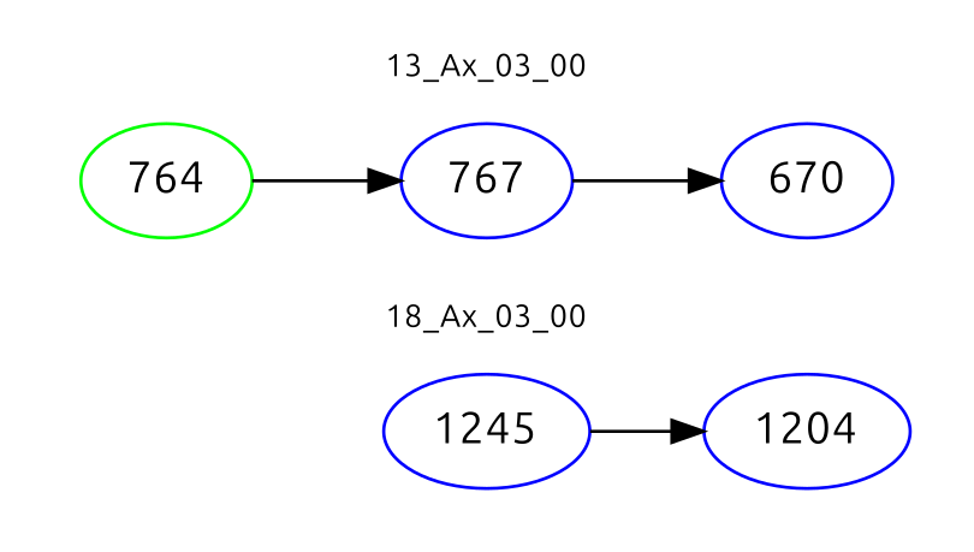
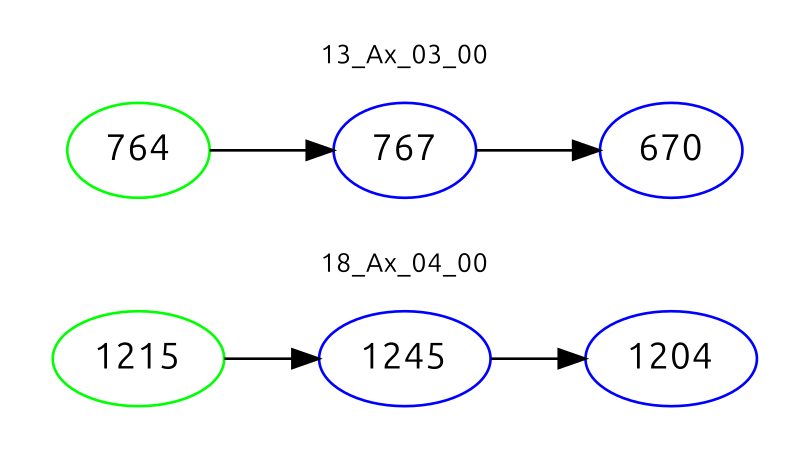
  digraph {
    fontname=Ubuntu
    rankdir=LR
    node [color=blue fontname=Ubuntu]
    edge [color=black fontname=Ubuntu]
+   n1 [color=green label=1215]
    n2 [label=1245]
    n3 [label=1204]
    n4 [color=green label=764]
    n5 [label=767]
    n6 [label=670]
    subgraph cluster_1 {
      color=white
      fontsize=10
-     label="18_Ax_03_00"
+     label="18_Ax_04_00"
+     n1
      n2
      n3
    }
    subgraph cluster_2 {
      color=white
      fontsize=10
      label="13_Ax_03_00"
      n4
      n5
      n6
    }
+   n1 -> n2
    n2 -> n3
    n4 -> n5
    n5 -> n6
  }
